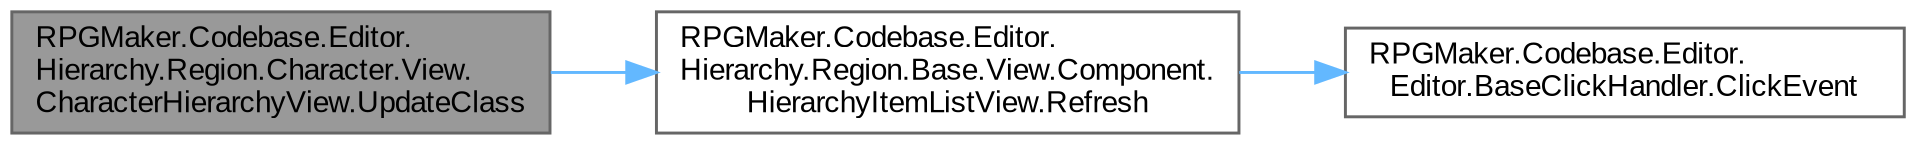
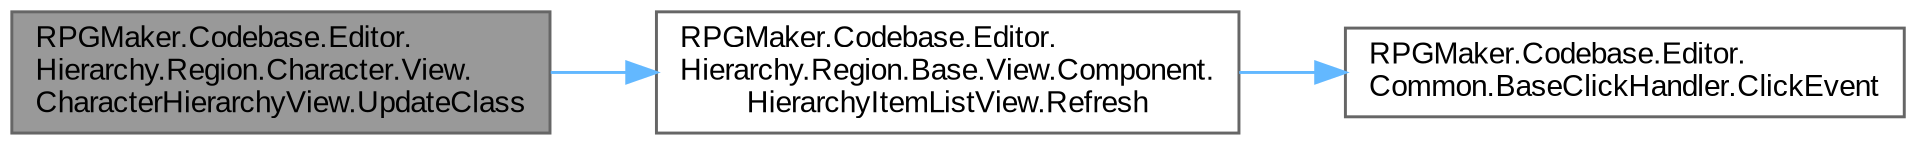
  digraph {
    rankdir=LR
    fontname="Liberation Sans"
    node [color=grey40 fillcolor=white fontname="Liberation Sans" fontsize=10 shape=box style=filled]
    edge [color=steelblue1 fontname="Liberation Sans" fontsize=10 labelfontname=Helvetica labelfontsize=10 style=solid]
    n1 [color=gray40 fillcolor=grey60 fontcolor=black height=0.2 label="RPGMaker.Codebase.Editor.\lHierarchy.Region.Character.View.\lCharacterHierarchyView.UpdateClass" width=0.4]
    n2 [height=0.2 label="RPGMaker.Codebase.Editor.\lHierarchy.Region.Base.View.Component.\lHierarchyItemListView.Refresh" width=0.4]
-   n3 [height=0.2 label="RPGMaker.Codebase.Editor.\lEditor.BaseClickHandler.ClickEvent" width=0.4]
+   n3 [height=0.2 label="RPGMaker.Codebase.Editor.\lCommon.BaseClickHandler.ClickEvent" width=0.4]
    n1 -> n2
    n2 -> n3
  }
